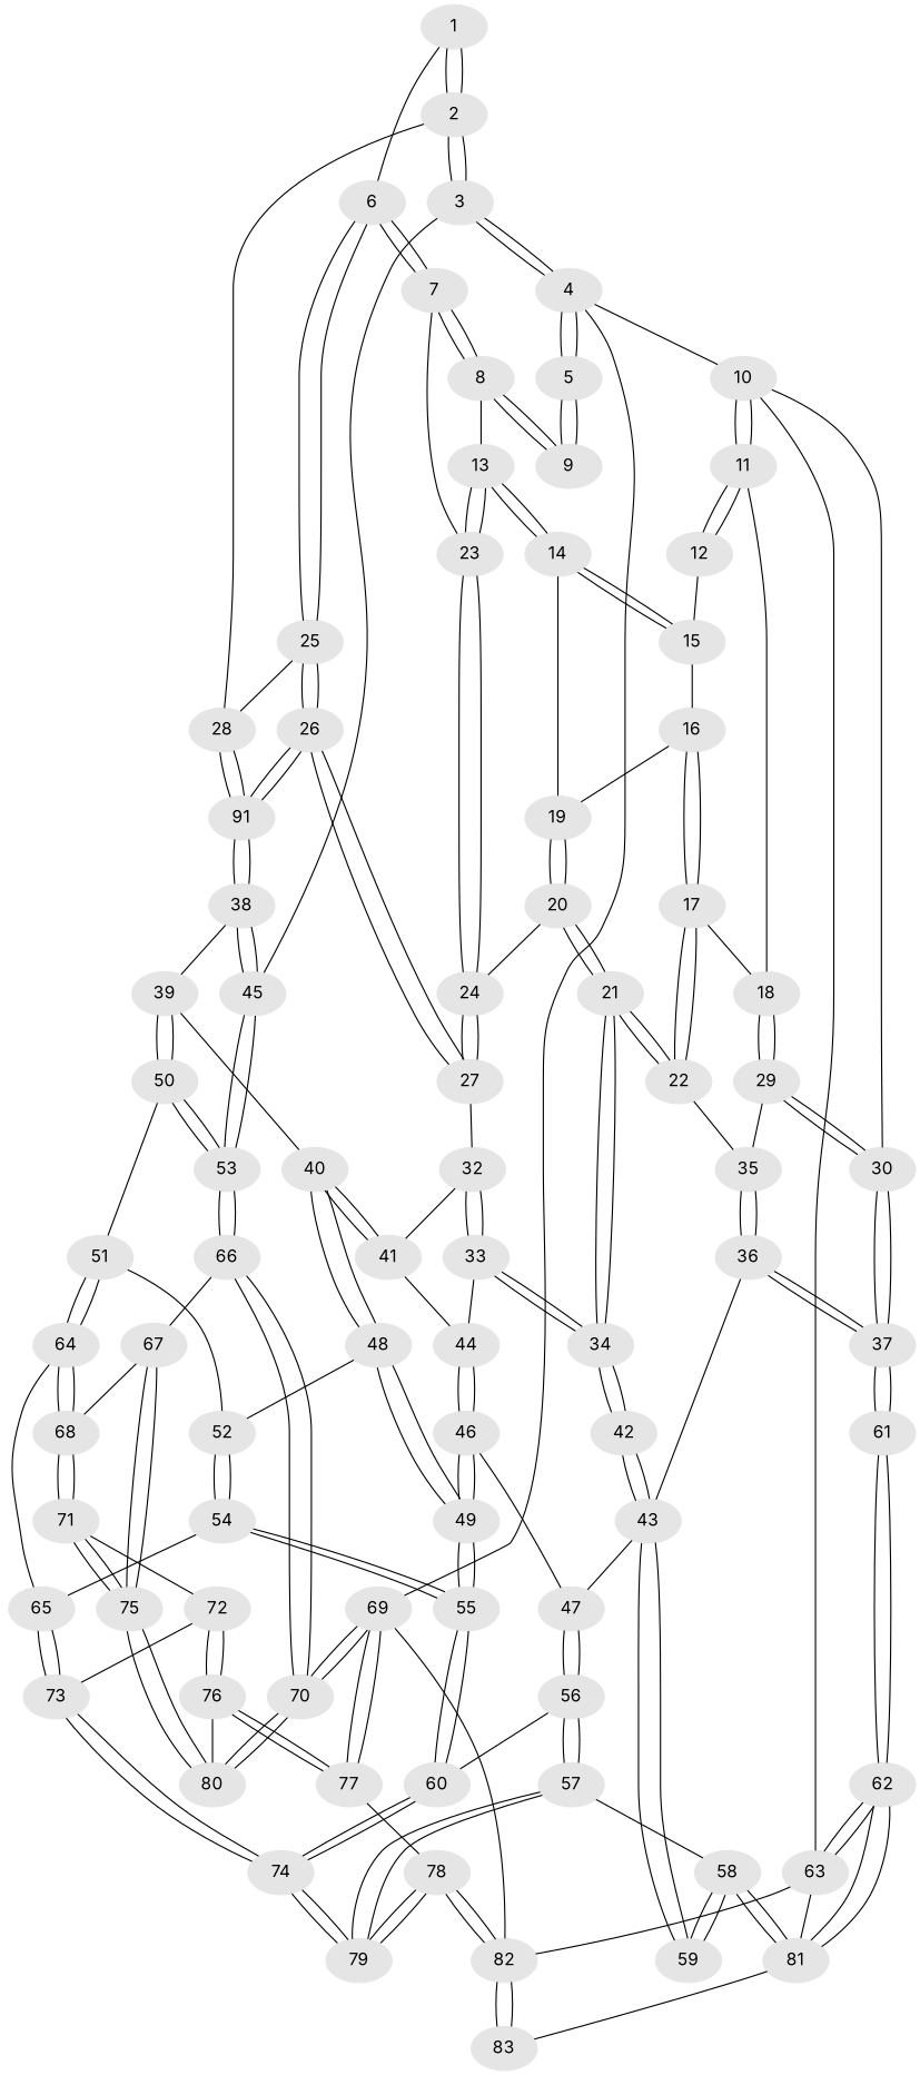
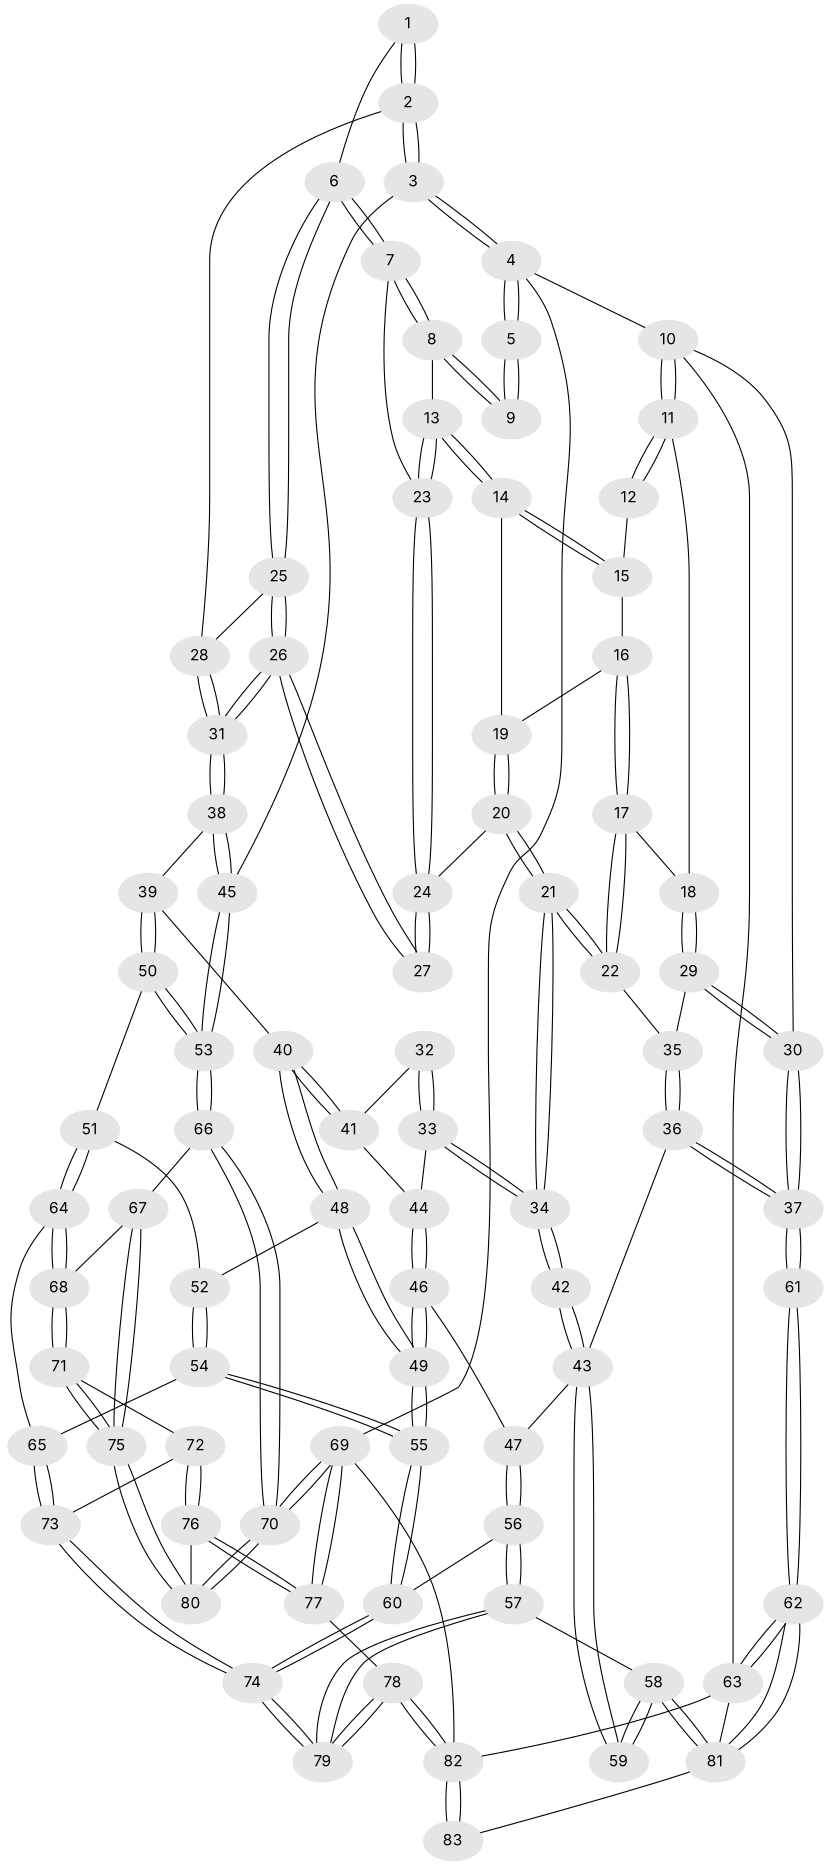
  graph {
    fontname=Inter
    node [color=gray90 fontname=Inter style=filled]
    edge [fontname=Inter]
    1
    2
    6
    3
    28
    7
    25
    4
    45
-   31 [label=91]
+   31
    5
    10
    69
    53
    9
    11
    30
    63
    82
    70
    77
    8
    23
    26
    13
    24
    14
    12
    18
    37
    81
    15
    29
    16
    19
    20
    17
    22
    35
    21
    34
    27
    42
    36
    32
    38
    33
    41
    61
    39
    44
    46
    43
    47
    59
    62
    40
    50
    48
    51
    49
    52
    56
    66
    55
    60
    57
    54
    64
    65
    68
    67
    73
    74
    58
    79
    83
    71
    75
    80
    72
    78
    76
    1 -- 2
    1 -- 2
    1 -- 6
    2 -- 3
    2 -- 3
    2 -- 28
    6 -- 7
    6 -- 7
    6 -- 25
    6 -- 25
    3 -- 4
    3 -- 4
    3 -- 45
    28 -- 31
    28 -- 31
    7 -- 8
    7 -- 8
    7 -- 23
    25 -- 28
    25 -- 26
    25 -- 26
    4 -- 5
    4 -- 5
    4 -- 10
    4 -- 69
    45 -- 53
    45 -- 53
    31 -- 38
    31 -- 38
    5 -- 9
    5 -- 9
    10 -- 11
    10 -- 11
    10 -- 30
    10 -- 63
    69 -- 82
    69 -- 70
    69 -- 70
    69 -- 77
    69 -- 77
    53 -- 66
    53 -- 66
    11 -- 12
    11 -- 12
    11 -- 18
    30 -- 37
    30 -- 37
    63 -- 82
    63 -- 81
    82 -- 83
    82 -- 83
    70 -- 80
    70 -- 80
    77 -- 78
    8 -- 9
    8 -- 9
    8 -- 13
    23 -- 24
    23 -- 24
    26 -- 31
    26 -- 31
    26 -- 27
    26 -- 27
    13 -- 23
    13 -- 23
    13 -- 14
    13 -- 14
    24 -- 27
    24 -- 27
    14 -- 15
    14 -- 15
    14 -- 19
    12 -- 15
    18 -- 29
    18 -- 29
    37 -- 61
    37 -- 61
    81 -- 83
    15 -- 16
    29 -- 30
    29 -- 30
    29 -- 35
    16 -- 19
    16 -- 17
    16 -- 17
    19 -- 20
    19 -- 20
    20 -- 24
    20 -- 21
    20 -- 21
    17 -- 18
    17 -- 22
    17 -- 22
    22 -- 35
    35 -- 36
    35 -- 36
    21 -- 22
    21 -- 22
    21 -- 34
    21 -- 34
    34 -- 42
    34 -- 42
-   27 -- 32
    42 -- 43
    42 -- 43
    36 -- 37
    36 -- 37
    36 -- 43
    32 -- 33
    32 -- 33
    32 -- 41
    38 -- 45
    38 -- 45
    38 -- 39
    33 -- 34
    33 -- 34
    33 -- 44
    41 -- 44
    61 -- 62
    61 -- 62
    39 -- 40
    39 -- 50
    39 -- 50
    44 -- 46
    44 -- 46
    46 -- 47
    46 -- 49
    46 -- 49
    43 -- 47
    43 -- 59
    43 -- 59
    47 -- 56
    47 -- 56
    62 -- 63
    62 -- 63
    62 -- 81
    62 -- 81
    40 -- 41
    40 -- 41
    40 -- 48
    40 -- 48
    50 -- 53
    50 -- 53
    50 -- 51
    48 -- 49
    48 -- 49
    48 -- 52
    51 -- 52
    51 -- 64
    51 -- 64
    49 -- 55
    49 -- 55
    52 -- 54
    52 -- 54
    56 -- 60
    56 -- 57
    56 -- 57
    66 -- 70
    66 -- 70
    66 -- 67
    55 -- 60
    55 -- 60
    60 -- 74
    60 -- 74
    57 -- 58
    57 -- 79
    57 -- 79
    54 -- 55
    54 -- 55
    54 -- 65
    64 -- 65
    64 -- 68
    64 -- 68
    65 -- 73
    65 -- 73
    68 -- 71
    68 -- 71
    67 -- 68
    67 -- 75
    67 -- 75
    73 -- 74
    73 -- 74
    74 -- 79
    74 -- 79
    58 -- 81
    58 -- 81
    58 -- 59
    58 -- 59
    71 -- 75
    71 -- 75
    71 -- 72
    75 -- 80
    75 -- 80
    72 -- 73
    72 -- 76
    72 -- 76
    78 -- 82
    78 -- 82
    78 -- 79
    78 -- 79
    76 -- 77
    76 -- 77
    76 -- 80
  }
